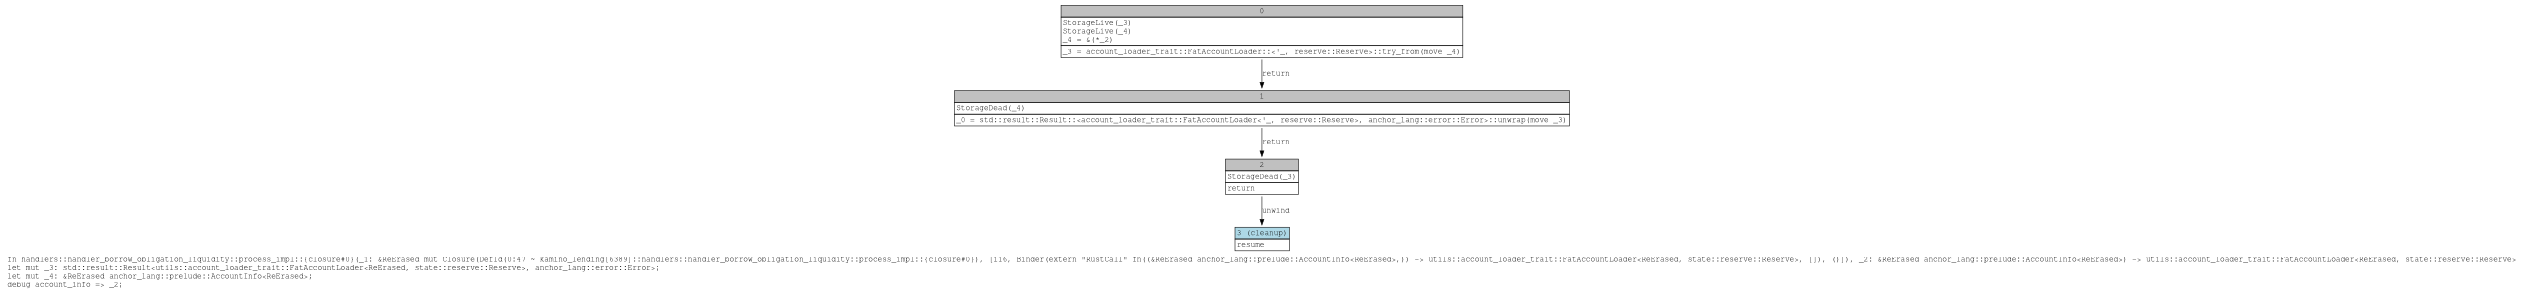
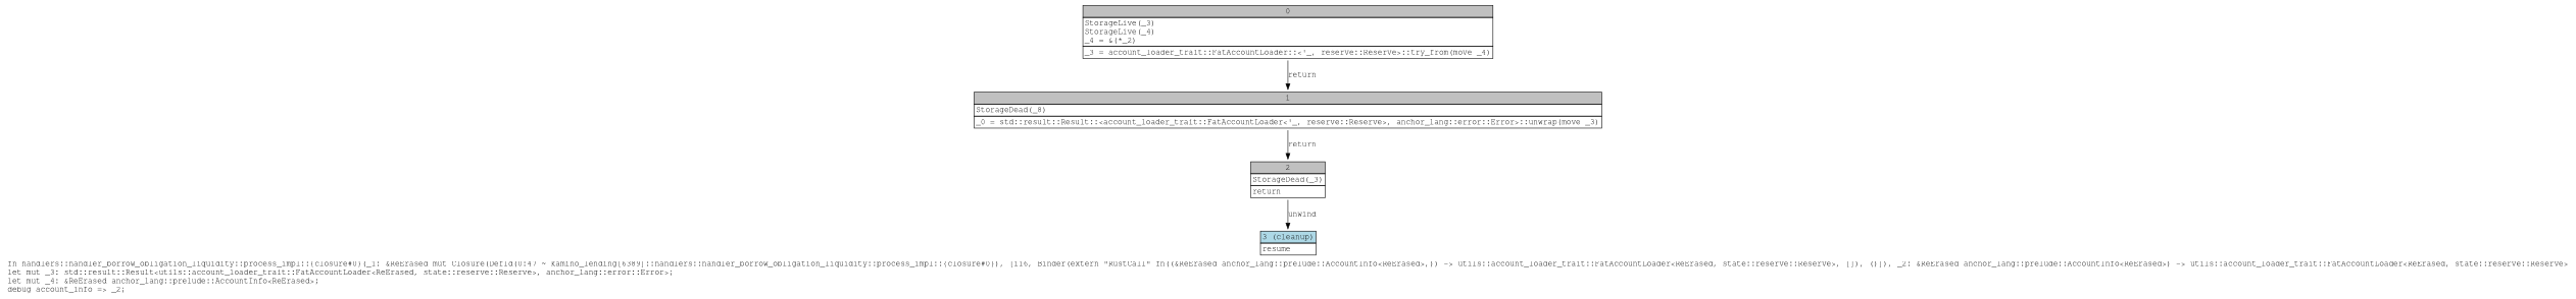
  digraph {
    fontname="Courier, monospace"
    label=<fn handlers::handler_borrow_obligation_liquidity::process_impl::{closure#0}(_1: &amp;ReErased mut Closure(DefId(0:47 ~ kamino_lending[6389]::handlers::handler_borrow_obligation_liquidity::process_impl::{closure#0}), [i16, Binder(extern &quot;RustCall&quot; fn((&amp;ReErased anchor_lang::prelude::AccountInfo&lt;ReErased&gt;,)) -&gt; utils::account_loader_trait::FatAccountLoader&lt;ReErased, state::reserve::Reserve&gt;, []), ()]), _2: &amp;ReErased anchor_lang::prelude::AccountInfo&lt;ReErased&gt;) -&gt; utils::account_loader_trait::FatAccountLoader&lt;ReErased, state::reserve::Reserve&gt;<br align="left"/>let mut _3: std::result::Result&lt;utils::account_loader_trait::FatAccountLoader&lt;ReErased, state::reserve::Reserve&gt;, anchor_lang::error::Error&gt;;<br align="left"/>let mut _4: &amp;ReErased anchor_lang::prelude::AccountInfo&lt;ReErased&gt;;<br align="left"/>debug account_info =&gt; _2;<br align="left"/>>
    node [fontname="Courier, monospace" shape=none]
    edge [fontname="Courier, monospace"]
    n1 [label=<<table border="0" cellborder="1" cellspacing="0"><tr><td bgcolor="gray" align="center" colspan="1">0</td></tr><tr><td align="left" balign="left">StorageLive(_3)<br/>StorageLive(_4)<br/>_4 = &amp;(*_2)<br/></td></tr><tr><td align="left">_3 = account_loader_trait::FatAccountLoader::&lt;'_, reserve::Reserve&gt;::try_from(move _4)</td></tr></table>>]
-   n2 [label=<<table border="0" cellborder="1" cellspacing="0"><tr><td bgcolor="gray" align="center" colspan="1">1</td></tr><tr><td align="left" balign="left">StorageDead(_4)<br/></td></tr><tr><td align="left">_0 = std::result::Result::&lt;account_loader_trait::FatAccountLoader&lt;'_, reserve::Reserve&gt;, anchor_lang::error::Error&gt;::unwrap(move _3)</td></tr></table>>]
+   n2 [label=<<table border="0" cellborder="1" cellspacing="0"><tr><td bgcolor="gray" align="center" colspan="1">1</td></tr><tr><td align="left" balign="left">StorageDead(_8)<br/></td></tr><tr><td align="left">_0 = std::result::Result::&lt;account_loader_trait::FatAccountLoader&lt;'_, reserve::Reserve&gt;, anchor_lang::error::Error&gt;::unwrap(move _3)</td></tr></table>>]
    n3 [label=<<table border="0" cellborder="1" cellspacing="0"><tr><td bgcolor="gray" align="center" colspan="1">2</td></tr><tr><td align="left" balign="left">StorageDead(_3)<br/></td></tr><tr><td align="left">return</td></tr></table>>]
    n4 [label=<<table border="0" cellborder="1" cellspacing="0"><tr><td bgcolor="lightblue" align="center" colspan="1">3 (cleanup)</td></tr><tr><td align="left">resume</td></tr></table>>]
    n1 -> n2 [label=return]
    n2 -> n3 [label=return]
    n3 -> n4 [label=unwind]
  }
